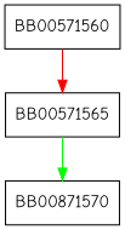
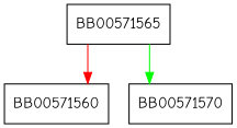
  digraph {
    fontname="Comic Neue"
    splines=ortho
    node [fontname="Comic Neue" shape=box]
    edge [fontname="Comic Neue"]
    BB00571560
    BB00571565
-   BB00571570 [label=BB00871570]
-   BB00571560 -> BB00571565 [color=red]
+   BB00571570
+   BB00571565 -> BB00571560 [color=red]
    BB00571565 -> BB00571570 [color=green]
  }
